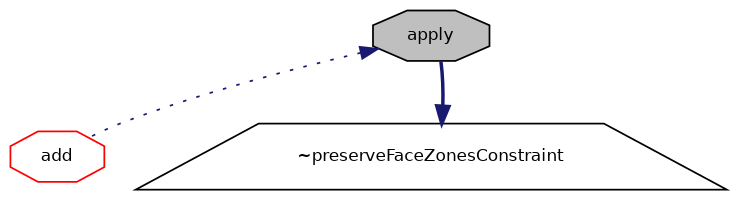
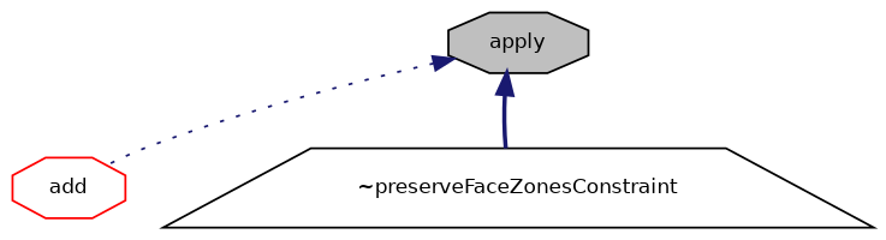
  digraph {
    rankdir=TB
    node [color=black fontname=Helvetica fontsize=10 shape=octagon]
    edge [color=midnightblue dir=back fontname=Helvetica fontsize=10 labelfontname=Helvetica labelfontsize=10]
    n1 [fillcolor=grey75 fontcolor=black height=0.2 label=apply style=filled width=0.4]
    n2 [color=red height=0.2 label=add width=0.4]
    n3 [height=0.2 label="~preserveFaceZonesConstraint" shape=trapezium width=0.4]
    n1 -> n2 [style=dotted]
-   n3 -> n1 [style=bold]
+   n1 -> n3 [style=bold]
  }
